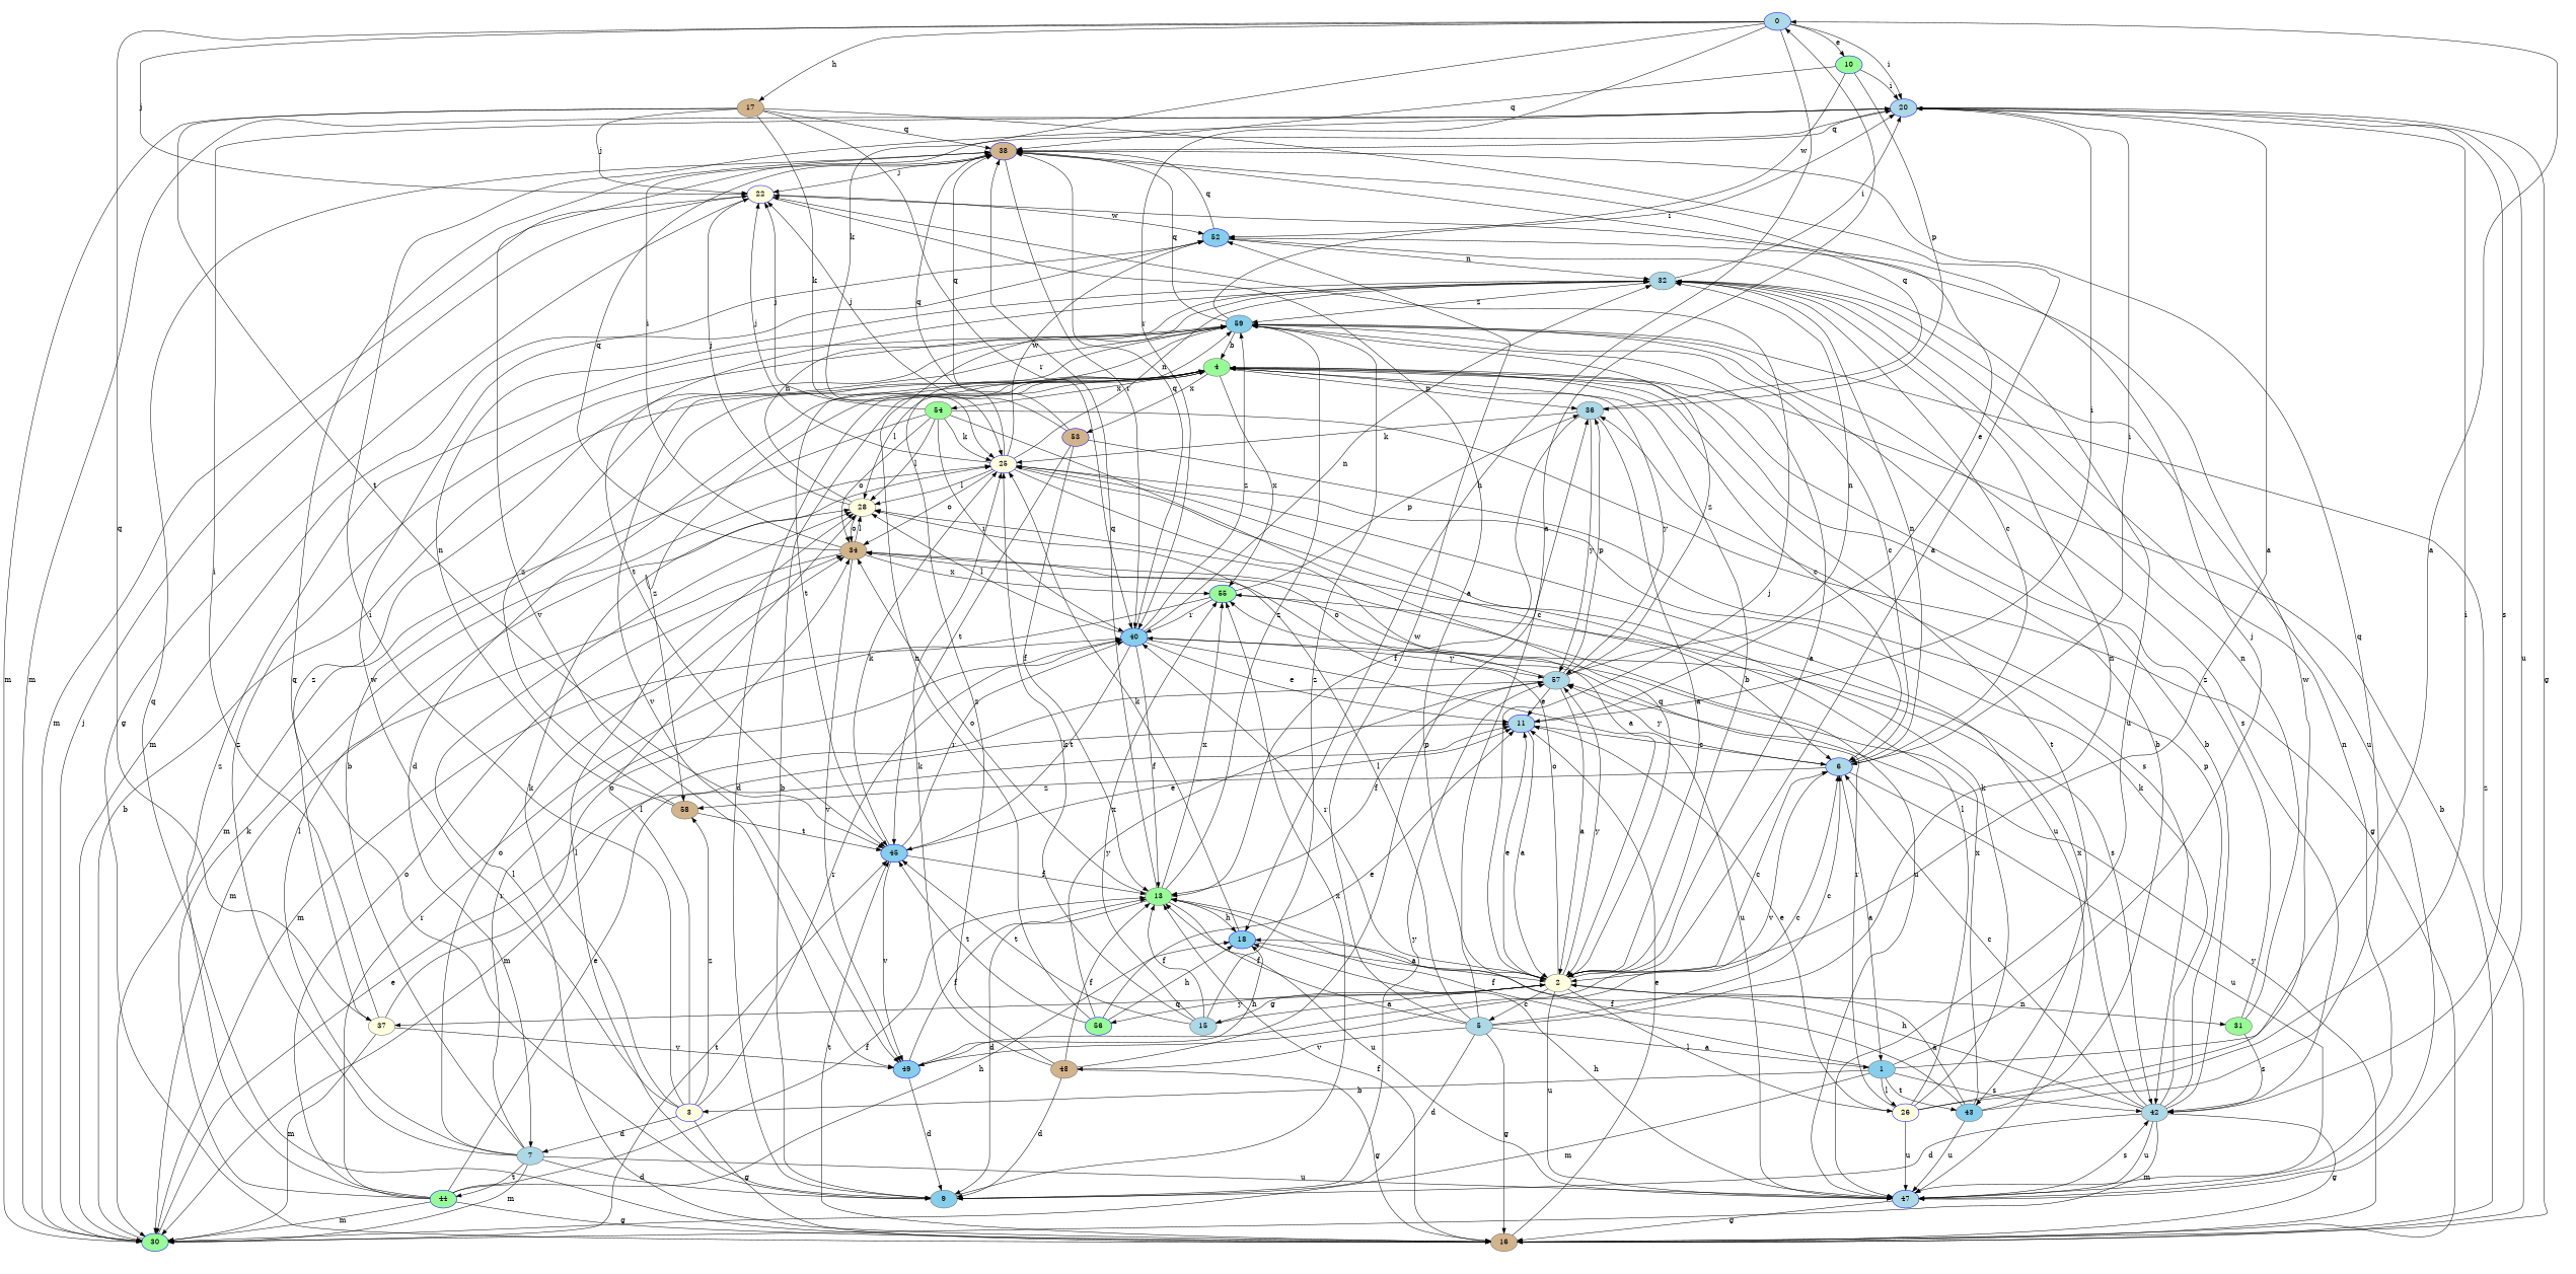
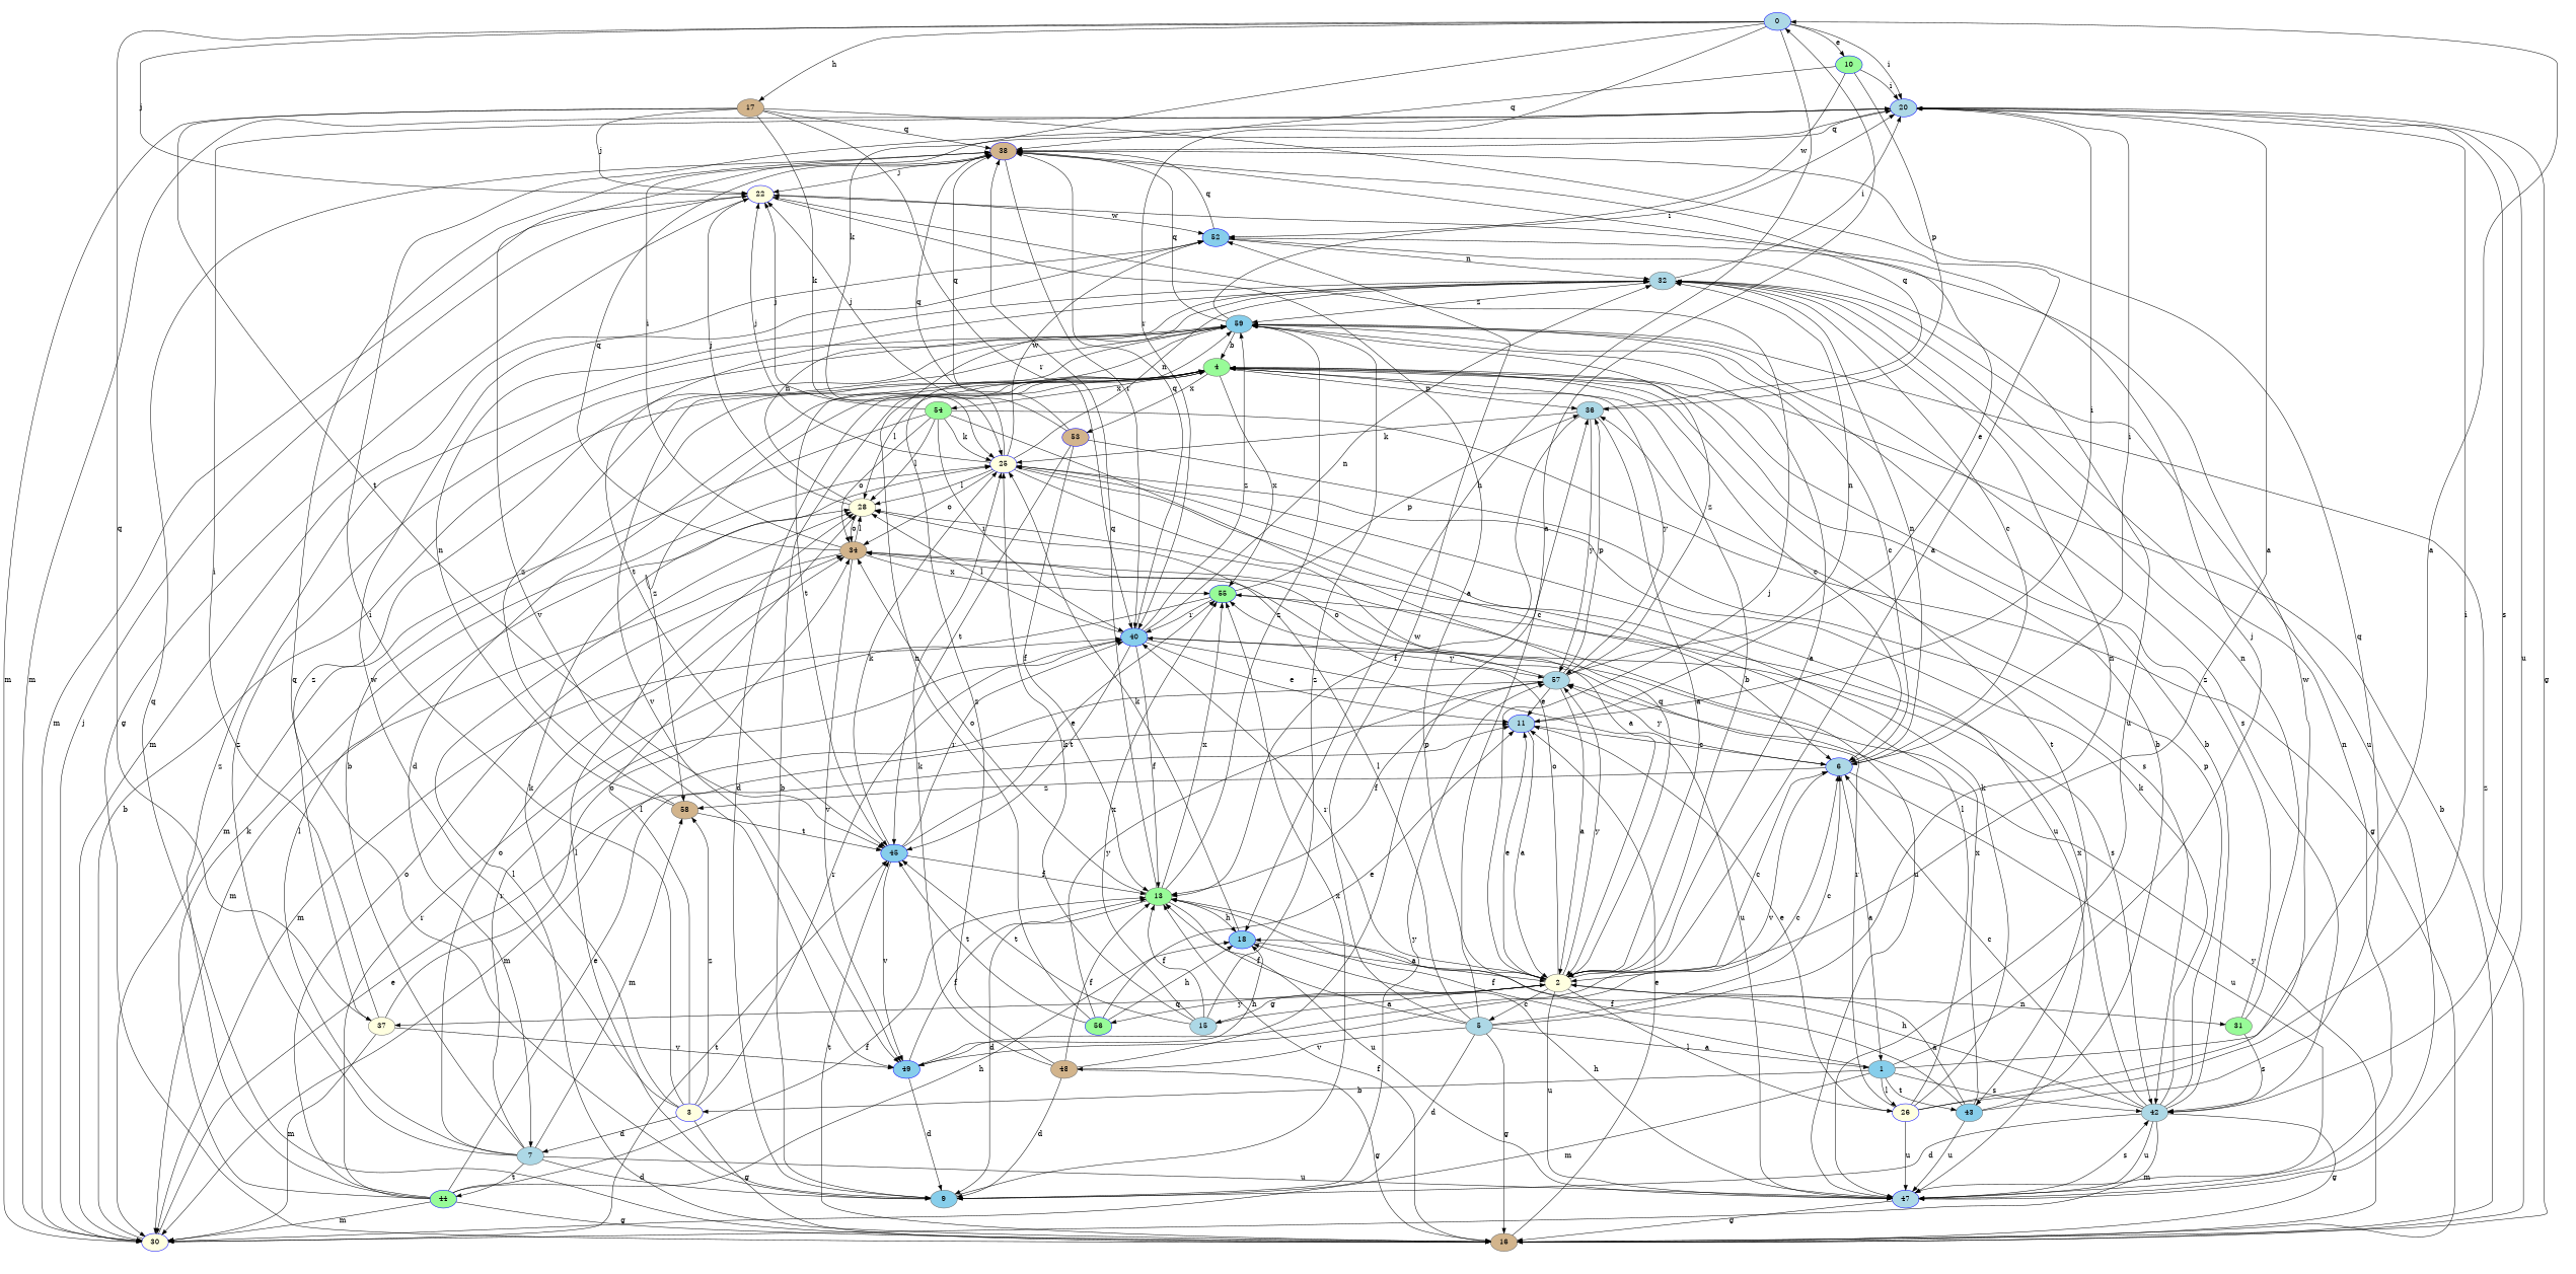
  strict digraph {
    node [color=gray40 fillcolor=lightblue style=filled]
    0 [color=blue]
    10 [color=blue fillcolor=palegreen]
    17 [fillcolor=tan]
    18 [color=blue fillcolor=skyblue]
    20 [color=blue]
    22 [color=blue fillcolor=lightyellow]
    25 [color=blue fillcolor=lightyellow]
    37 [fillcolor=lightyellow]
    40 [color=blue fillcolor=skyblue]
    52 [color=blue fillcolor=skyblue]
    36
    38 [color=blue fillcolor=tan]
-   30 [color=blue fillcolor=palegreen]
+   30 [color=blue fillcolor=lightyellow]
    2 [fillcolor=lightyellow]
    45 [color=blue fillcolor=skyblue]
    42
    47 [color=blue]
    16 [fillcolor=tan]
    6 [color=blue]
    34 [fillcolor=tan]
    28 [fillcolor=lightyellow]
    32
    49 [color=blue fillcolor=skyblue]
    59 [fillcolor=skyblue]
    13 [fillcolor=palegreen]
    11 [color=blue]
    57
    1 [fillcolor=skyblue]
    3 [color=blue fillcolor=lightyellow]
    26 [color=blue fillcolor=lightyellow]
    43 [fillcolor=skyblue]
    7
    58 [fillcolor=tan]
    9 [fillcolor=skyblue]
    55 [color=blue fillcolor=palegreen]
    4 [fillcolor=palegreen]
    5
    15
    31 [fillcolor=palegreen]
    56 [color=blue fillcolor=palegreen]
    53 [color=blue fillcolor=tan]
    54 [fillcolor=palegreen]
    48 [fillcolor=tan]
    44 [color=blue fillcolor=palegreen]
    0 -> 10 [label=e]
    0 -> 17 [label=h]
    0 -> 18 [label=h]
    0 -> 20 [label=i]
    0 -> 22 [label=j]
    0 -> 25 [label=k]
    0 -> 37 [label=q]
    0 -> 40 [label=r]
    10 -> 20 [label=i]
    10 -> 52 [label=w]
    10 -> 36 [label=p]
    10 -> 38 [label=q]
    17 -> 22 [label=j]
    17 -> 25 [label=k]
    17 -> 40 [label=r]
    17 -> 38 [label=q]
    17 -> 30 [label=m]
    17 -> 2 [label=a]
    17 -> 45 [label=t]
    18 -> 25 [label=k]
    18 -> 2 [label=a]
    20 -> 38 [label=q]
    20 -> 30 [label=m]
    20 -> 2 [label=a]
    20 -> 42 [label=s]
    20 -> 47 [label=u]
    20 -> 16 [label=g]
    22 -> 52 [label=w]
    22 -> 30 [label=m]
    22 -> 2 [label=a]
    22 -> 16 [label=g]
    25 -> 22 [label=j]
    25 -> 52 [label=w]
    25 -> 38 [label=q]
    25 -> 2 [label=a]
    25 -> 47 [label=u]
    25 -> 6 [label=c]
    25 -> 34 [label=o]
    25 -> 28 [label=l]
    25 -> 32 [label=n]
    37 -> 20 [label=i]
    37 -> 30 [label=m]
    37 -> 34 [label=o]
    37 -> 49 [label=v]
    37 -> 59 [label=z]
    40 -> 38 [label=q]
    40 -> 45 [label=t]
    40 -> 47 [label=u]
    40 -> 28 [label=l]
    40 -> 32 [label=n]
    40 -> 59 [label=z]
    40 -> 13 [label=f]
    40 -> 11 [label=e]
    40 -> 57 [label=y]
    52 -> 38 [label=q]
    52 -> 30 [label=m]
    52 -> 47 [label=u]
    52 -> 32 [label=n]
    36 -> 25 [label=k]
    36 -> 38 [label=q]
    36 -> 2 [label=a]
    36 -> 13 [label=f]
    36 -> 57 [label=y]
    38 -> 22 [label=j]
    38 -> 40 [label=r]
    38 -> 49 [label=v]
    38 -> 11 [label=e]
    30 -> 22 [label=j]
    30 -> 45 [label=t]
    30 -> 11 [label=e]
    30 -> 4 [label=b]
    2 -> 22 [label=j]
    2 -> 37 [label=q]
    2 -> 40 [label=r]
    2 -> 47 [label=u]
    2 -> 6 [label=c]
    2 -> 34 [label=o]
    2 -> 11 [label=e]
    2 -> 57 [label=y]
    2 -> 26 [label=l]
    2 -> 4 [label=b]
    2 -> 5 [label=c]
    2 -> 15 [label=g]
    2 -> 31 [label=n]
    2 -> 56 [label=y]
    45 -> 25 [label=k]
    45 -> 40 [label=r]
    45 -> 49 [label=v]
    45 -> 13 [label=f]
-   45 -> 11 [label=e]
+   45 -> 55 [label=e]
    42 -> 18 [label=h]
    42 -> 25 [label=k]
    42 -> 36 [label=p]
    42 -> 30 [label=m]
    42 -> 47 [label=u]
    42 -> 16 [label=g]
    42 -> 6 [label=c]
    42 -> 9 [label=d]
    42 -> 55 [label=x]
    42 -> 4 [label=b]
    47 -> 18 [label=h]
    47 -> 42 [label=s]
    47 -> 16 [label=g]
    47 -> 32 [label=n]
    16 -> 38 [label=q]
    16 -> 45 [label=t]
    16 -> 28 [label=l]
    16 -> 59 [label=z]
    16 -> 13 [label=f]
    16 -> 11 [label=e]
    16 -> 57 [label=y]
    16 -> 4 [label=b]
    6 -> 20 [label=i]
    6 -> 47 [label=u]
    6 -> 32 [label=n]
    6 -> 49 [label=v]
    6 -> 57 [label=y]
    6 -> 1 [label=a]
    6 -> 58 [label=z]
    34 -> 20 [label=i]
    34 -> 38 [label=q]
    34 -> 30 [label=m]
    34 -> 47 [label=u]
    34 -> 28 [label=l]
    34 -> 49 [label=v]
    34 -> 55 [label=x]
    28 -> 22 [label=j]
    28 -> 34 [label=o]
    28 -> 32 [label=n]
    32 -> 20 [label=i]
    32 -> 45 [label=t]
    32 -> 47 [label=u]
    32 -> 6 [label=c]
    32 -> 59 [label=z]
    49 -> 18 [label=h]
    49 -> 6 [label=c]
    49 -> 13 [label=f]
    49 -> 9 [label=d]
    59 -> 20 [label=i]
    59 -> 38 [label=q]
    59 -> 2 [label=a]
    59 -> 45 [label=t]
    59 -> 42 [label=s]
    59 -> 6 [label=c]
    59 -> 49 [label=v]
    59 -> 4 [label=b]
    13 -> 18 [label=h]
    13 -> 38 [label=q]
    13 -> 47 [label=u]
    13 -> 34 [label=o]
    13 -> 59 [label=z]
    13 -> 9 [label=d]
    13 -> 55 [label=x]
    11 -> 20 [label=i]
    11 -> 2 [label=a]
    11 -> 6 [label=c]
    57 -> 36 [label=p]
    57 -> 30 [label=m]
    57 -> 2 [label=a]
    57 -> 34 [label=o]
    57 -> 32 [label=n]
    57 -> 59 [label=z]
    57 -> 13 [label=f]
    57 -> 11 [label=e]
    1 -> 0 [label=a]
    1 -> 22 [label=j]
    1 -> 30 [label=m]
    1 -> 42 [label=s]
    1 -> 13 [label=f]
    1 -> 3 [label=b]
    1 -> 26 [label=l]
    1 -> 43 [label=t]
    3 -> 20 [label=i]
    3 -> 25 [label=k]
    3 -> 40 [label=r]
    3 -> 52 [label=w]
    3 -> 16 [label=g]
    3 -> 28 [label=l]
    3 -> 7 [label=d]
    3 -> 58 [label=z]
    26 -> 20 [label=i]
    26 -> 25 [label=k]
    26 -> 40 [label=r]
    26 -> 52 [label=w]
    26 -> 47 [label=u]
    26 -> 28 [label=l]
    26 -> 11 [label=e]
    43 -> 38 [label=q]
    43 -> 2 [label=a]
    43 -> 47 [label=u]
    43 -> 13 [label=f]
    43 -> 55 [label=x]
    43 -> 4 [label=b]
    7 -> 40 [label=r]
-   7 -> 30 [label=m]
+   7 -> 58 [label=m]
    7 -> 47 [label=u]
    7 -> 34 [label=o]
    7 -> 28 [label=l]
    7 -> 59 [label=z]
    7 -> 9 [label=d]
    7 -> 4 [label=b]
    7 -> 44 [label=t]
    58 -> 45 [label=t]
    58 -> 32 [label=n]
    58 -> 59 [label=z]
    9 -> 38 [label=q]
    9 -> 28 [label=l]
    9 -> 57 [label=y]
    9 -> 55 [label=x]
    9 -> 4 [label=b]
    55 -> 40 [label=r]
    55 -> 36 [label=p]
    55 -> 30 [label=m]
    55 -> 42 [label=s]
    4 -> 36 [label=p]
    4 -> 6 [label=c]
    4 -> 28 [label=l]
    4 -> 57 [label=y]
    4 -> 43 [label=t]
    4 -> 7 [label=d]
    4 -> 58 [label=z]
    4 -> 9 [label=d]
    4 -> 55 [label=x]
    4 -> 53 [label=x]
    4 -> 54 [label=x]
    5 -> 0 [label=a]
    5 -> 52 [label=w]
    5 -> 16 [label=g]
    5 -> 6 [label=c]
    5 -> 28 [label=l]
    5 -> 32 [label=n]
    5 -> 13 [label=f]
    5 -> 1 [label=a]
    5 -> 9 [label=d]
    5 -> 48 [label=v]
    15 -> 25 [label=k]
    15 -> 2 [label=a]
    15 -> 45 [label=t]
    15 -> 59 [label=z]
    15 -> 13 [label=f]
    15 -> 55 [label=x]
    31 -> 42 [label=s]
    31 -> 32 [label=n]
    31 -> 59 [label=z]
    56 -> 18 [label=h]
    56 -> 45 [label=t]
    56 -> 32 [label=n]
    56 -> 11 [label=e]
    56 -> 57 [label=y]
    53 -> 22 [label=j]
    53 -> 38 [label=q]
    53 -> 45 [label=t]
    53 -> 42 [label=s]
    53 -> 13 [label=f]
    54 -> 22 [label=j]
    54 -> 25 [label=k]
    54 -> 40 [label=r]
    54 -> 30 [label=m]
    54 -> 2 [label=q]
    54 -> 16 [label=g]
    54 -> 34 [label=o]
    54 -> 28 [label=l]
    48 -> 25 [label=k]
    48 -> 36 [label=p]
    48 -> 16 [label=g]
    48 -> 59 [label=z]
    48 -> 13 [label=f]
    48 -> 9 [label=d]
    44 -> 18 [label=h]
    44 -> 25 [label=k]
    44 -> 40 [label=r]
    44 -> 30 [label=m]
    44 -> 16 [label=g]
    44 -> 34 [label=o]
    44 -> 59 [label=z]
    44 -> 13 [label=f]
    44 -> 11 [label=e]
  }
